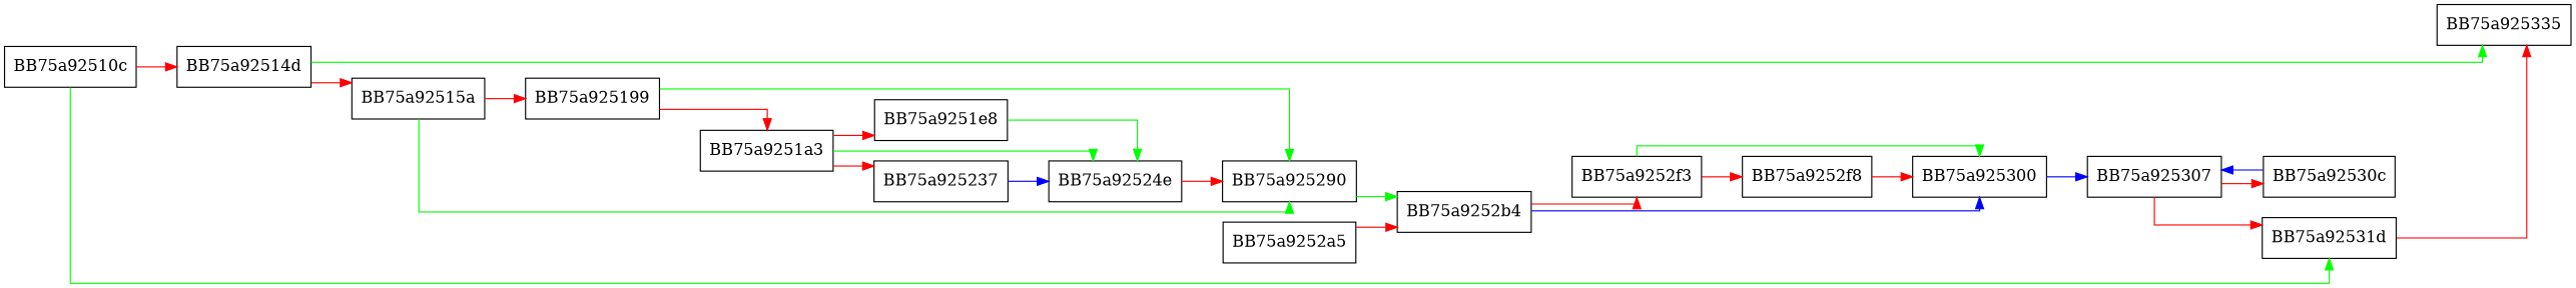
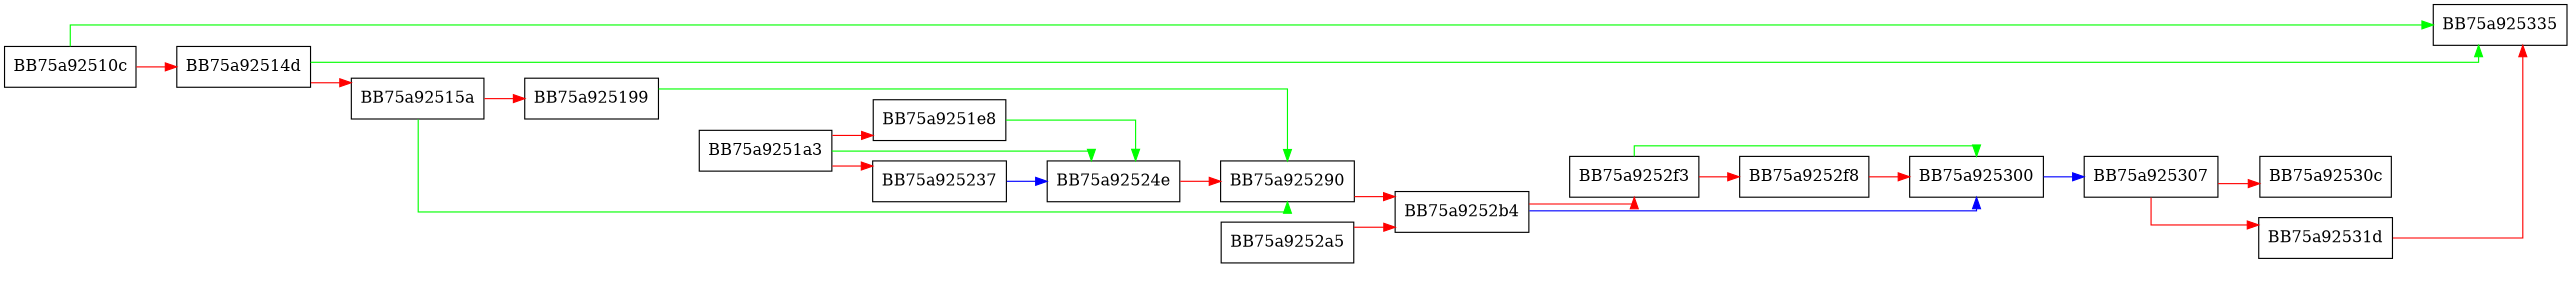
  digraph {
    rankdir=LR
    splines=ortho
    node [shape=box]
    edge [color=red]
    BB75a92510c
    BB75a925335
    BB75a92514d
    BB75a92515a
    BB75a925290
    BB75a925199
    BB75a9252b4
    BB75a9251a3
    BB75a925300
    BB75a9252f3
    BB75a9252a5
    BB75a92524e
    BB75a9251e8
    BB75a925237
    BB75a925307
    BB75a9252f8
    BB75a92531d
    BB75a92530c
-   BB75a92510c -> BB75a92531d [color=green]
+   BB75a92510c -> BB75a925335 [color=green]
    BB75a92510c -> BB75a92514d
    BB75a92514d -> BB75a925335 [color=green]
    BB75a92514d -> BB75a92515a
    BB75a92515a -> BB75a925290 [color=green]
    BB75a92515a -> BB75a925199
-   BB75a925290 -> BB75a9252b4 [color=green]
+   BB75a925290 -> BB75a9252b4
    BB75a925199 -> BB75a925290 [color=green]
-   BB75a925199 -> BB75a9251a3
    BB75a9252b4 -> BB75a925300 [color=blue]
    BB75a9252b4 -> BB75a9252f3
    BB75a9251a3 -> BB75a92524e [color=green]
    BB75a9251a3 -> BB75a9251e8
    BB75a9251a3 -> BB75a925237
    BB75a925300 -> BB75a925307 [color=blue]
    BB75a9252f3 -> BB75a925300 [color=green]
    BB75a9252f3 -> BB75a9252f8
    BB75a9252a5 -> BB75a9252b4
    BB75a92524e -> BB75a925290
    BB75a9251e8 -> BB75a92524e [color=green]
    BB75a925237 -> BB75a92524e [color=blue]
    BB75a925307 -> BB75a92531d
    BB75a925307 -> BB75a92530c
    BB75a9252f8 -> BB75a925300
    BB75a92531d -> BB75a925335
-   BB75a92530c -> BB75a925307 [color=blue]
  }
